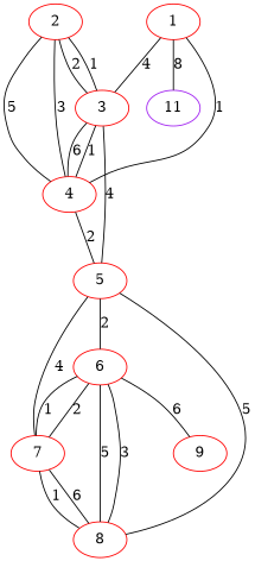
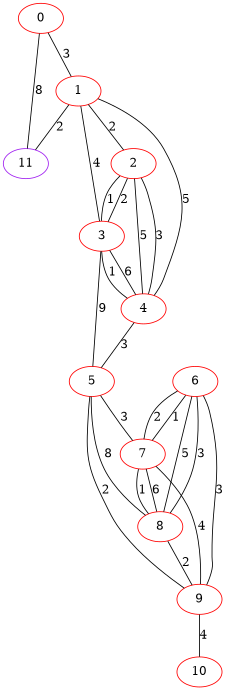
  graph {
    node [color=red weight=1]
+   0
    1
    11 [color=purple weight=4]
    2
    3
    4
    5
    6
    7
    8
    9
-   1 -- 11 [label=8]
+   10
+   0 -- 1 [label=3]
+   0 -- 11 [label=8]
+   1 -- 11 [label=2]
+   1 -- 2 [label=2]
    1 -- 3 [label=4]
-   1 -- 4 [label=1]
+   1 -- 4 [label=5]
    2 -- 3 [label=1]
    2 -- 3 [label=2]
    2 -- 4 [label=5]
    2 -- 4 [label=3]
    3 -- 4 [label=6]
    3 -- 4 [label=1]
-   3 -- 5 [label=4]
-   4 -- 5 [label=2]
-   5 -- 6 [label=2]
-   5 -- 7 [label=4]
-   5 -- 8 [label=5]
+   3 -- 5 [label=9]
+   4 -- 5 [label=3]
+   5 -- 9 [label=2]
+   5 -- 7 [label=3]
+   5 -- 8 [label=8]
    6 -- 7 [label=1]
    6 -- 7 [label=2]
    6 -- 8 [label=5]
    6 -- 8 [label=3]
-   6 -- 9 [label=6]
+   6 -- 9 [label=3]
    7 -- 8 [label=6]
    7 -- 8 [label=1]
+   7 -- 9 [label=4]
+   8 -- 9 [label=2]
+   9 -- 10 [label=4]
  }
